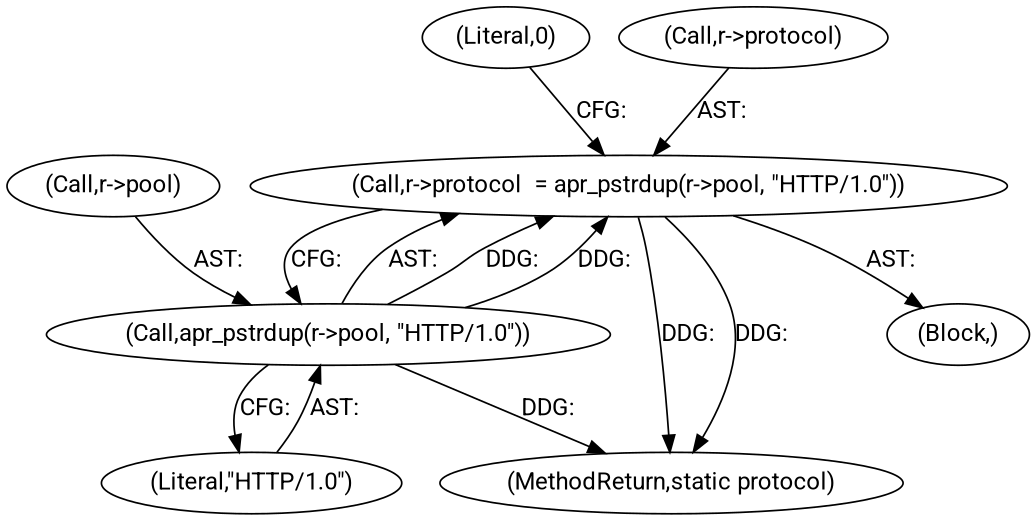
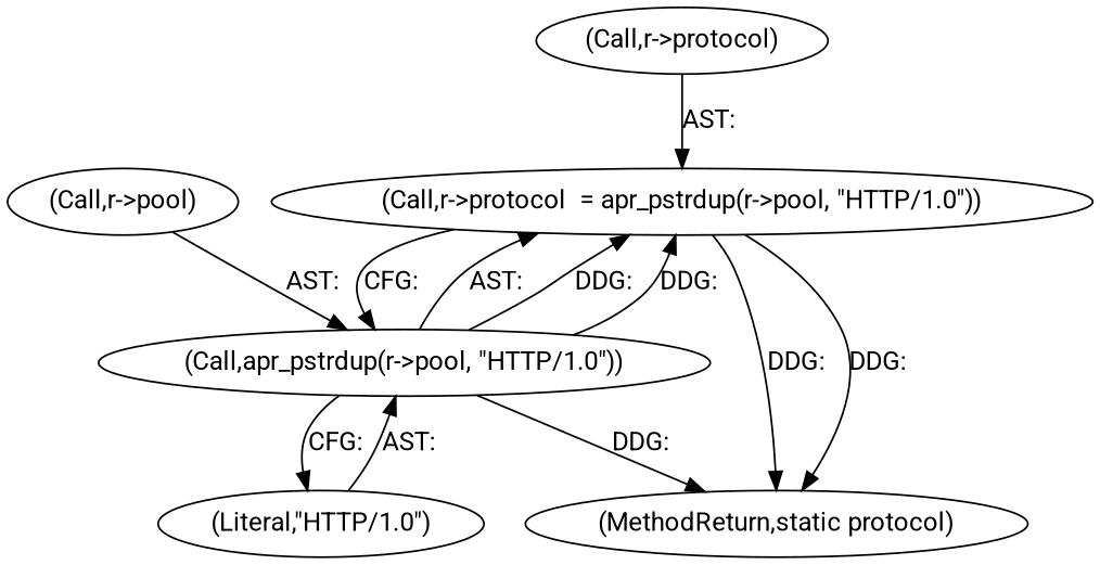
  digraph {
    fontname=Roboto
    node [fontname=Roboto]
    edge [fontname=Roboto]
    n1 [label="(Call,r->protocol  = apr_pstrdup(r->pool, \"HTTP/1.0\"))"]
    n2 [label="(Call,apr_pstrdup(r->pool, \"HTTP/1.0\"))"]
-   n3 [label="(Block,)"]
    n4 [label="(MethodReturn,static protocol)"]
    n5 [label="(Literal,\"HTTP/1.0\")"]
    n6 [label="(Call,r->pool)"]
-   n7 [label="(Literal,0)"]
    n8 [label="(Call,r->protocol)"]
    n1 -> n2 [label="CFG: "]
-   n1 -> n3 [label="AST: "]
    n1 -> n4 [label="DDG: "]
    n1 -> n4 [label="DDG: "]
    n2 -> n1 [label="AST: "]
    n2 -> n1 [label="DDG: "]
    n2 -> n1 [label="DDG: "]
    n2 -> n4 [label="DDG: "]
    n2 -> n5 [label="CFG: "]
    n5 -> n2 [label="AST: "]
    n6 -> n2 [label="AST: "]
-   n7 -> n1 [label="CFG: "]
    n8 -> n1 [label="AST: "]
  }
